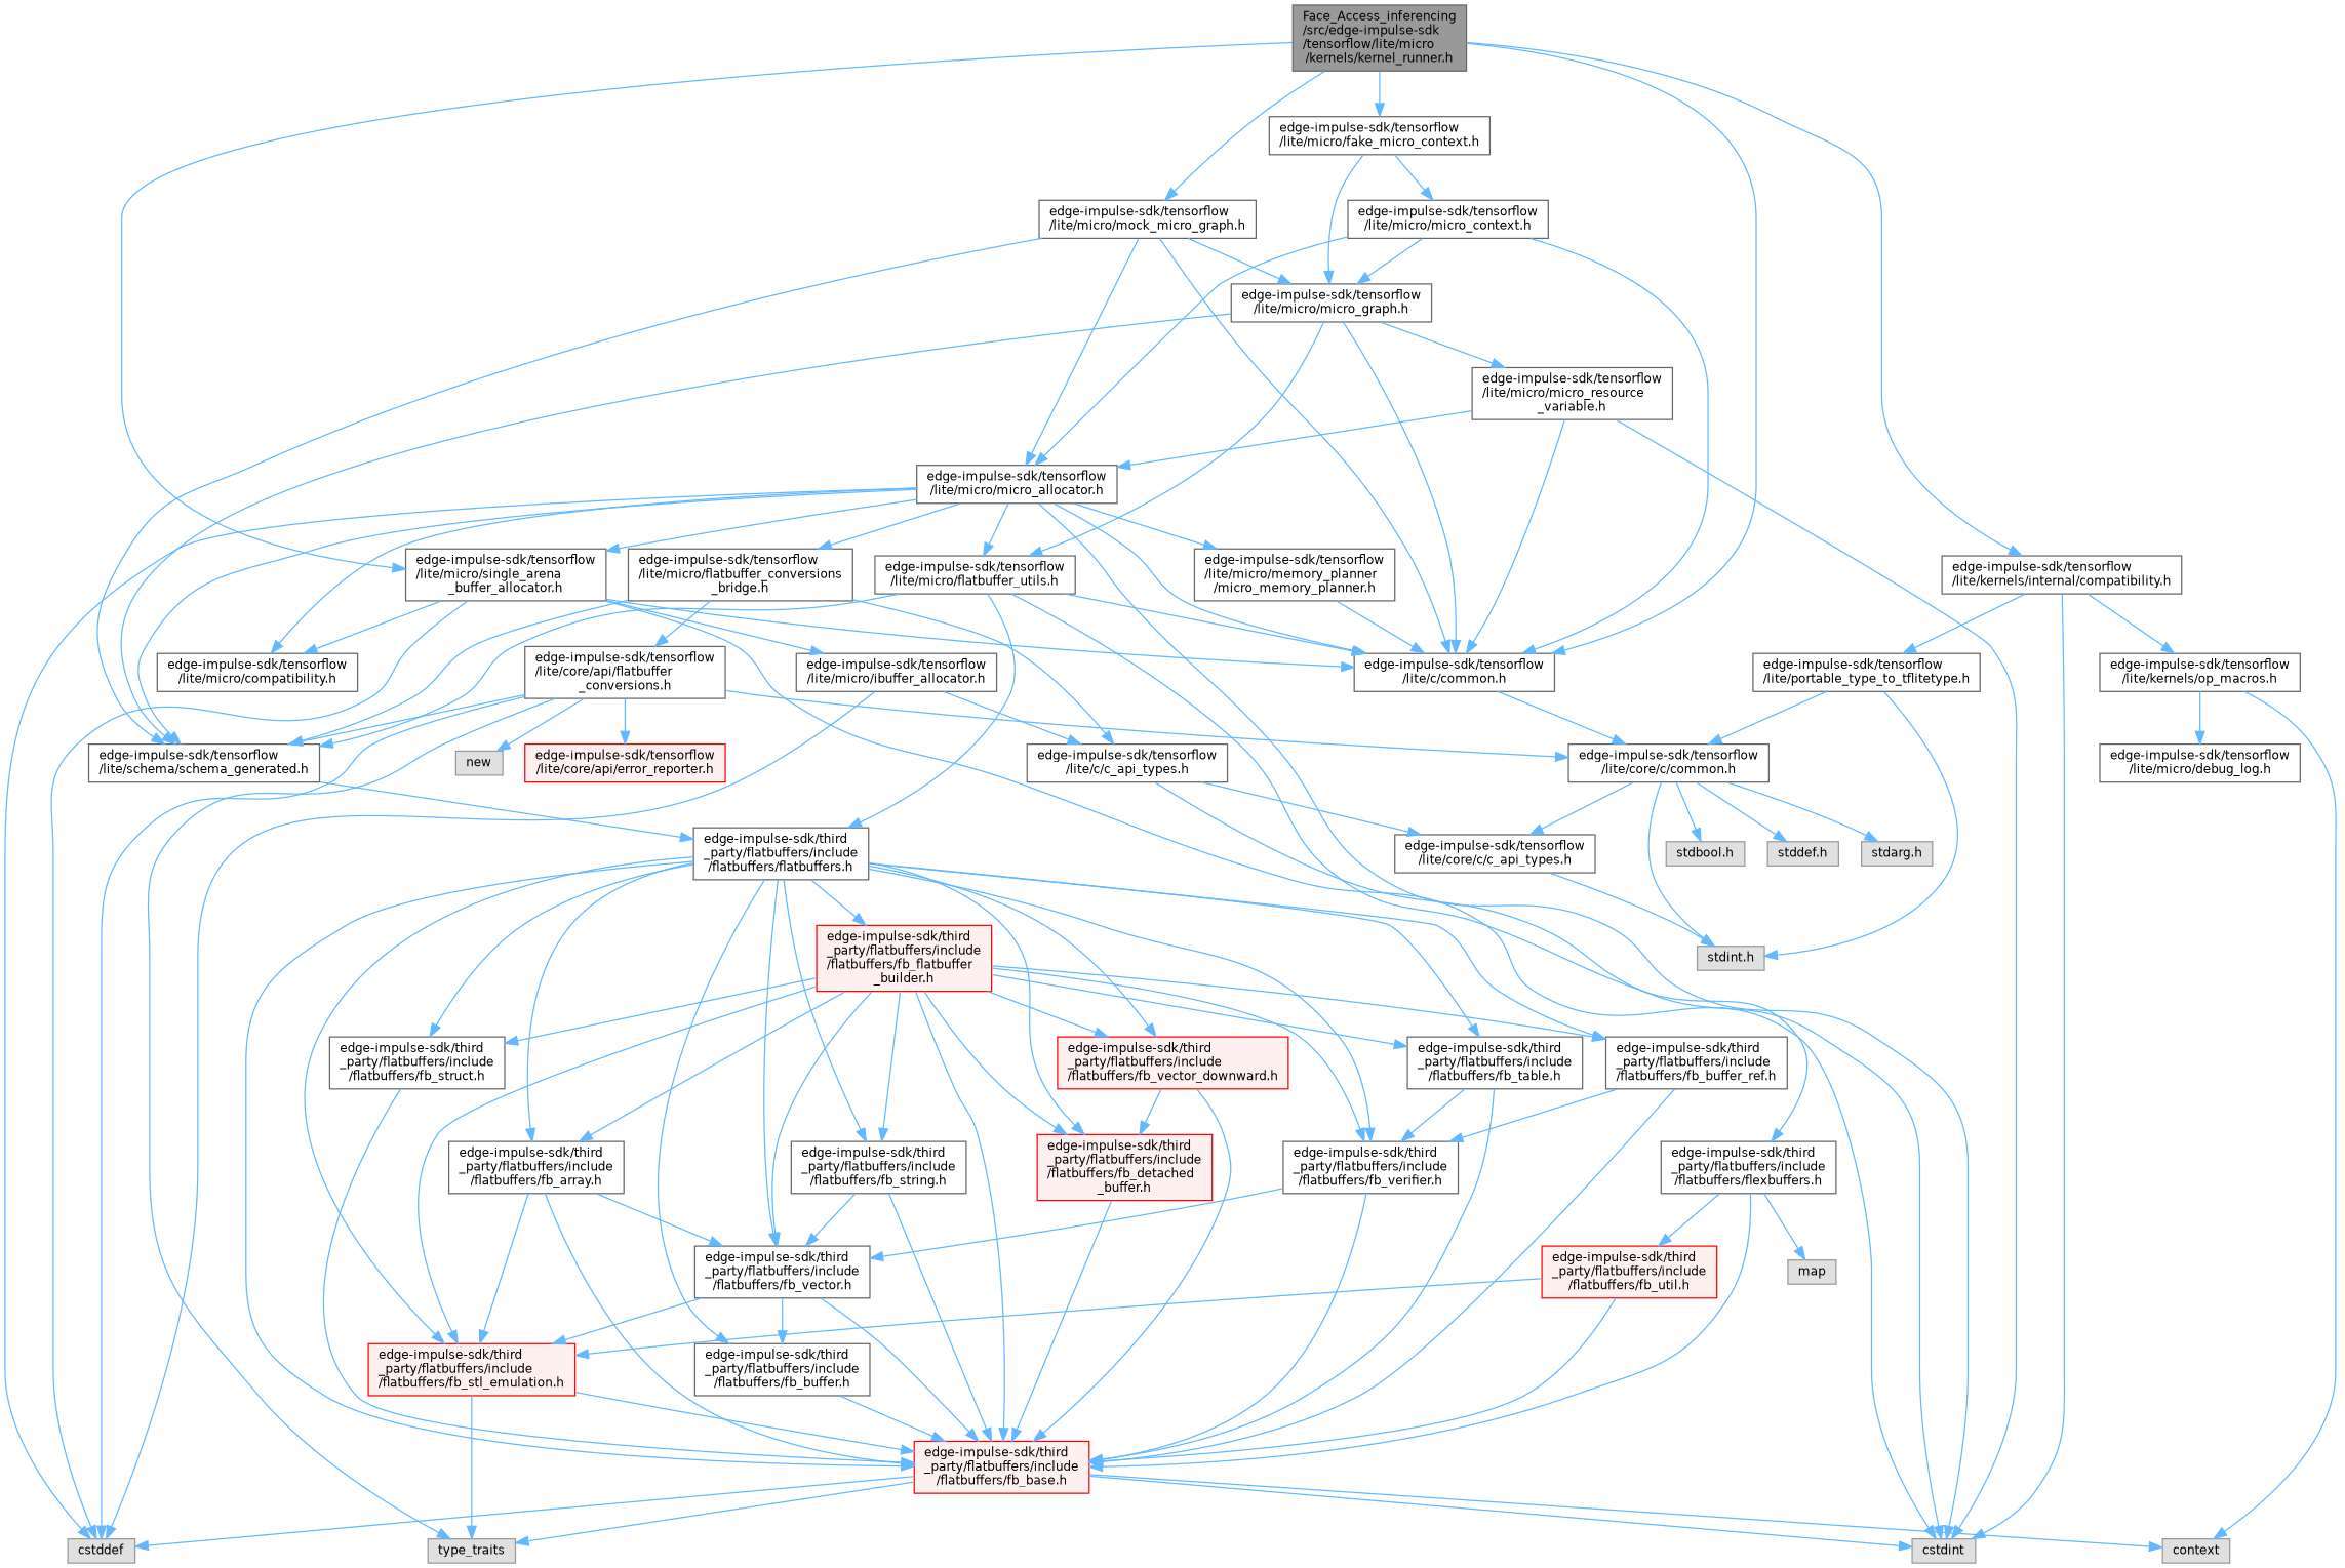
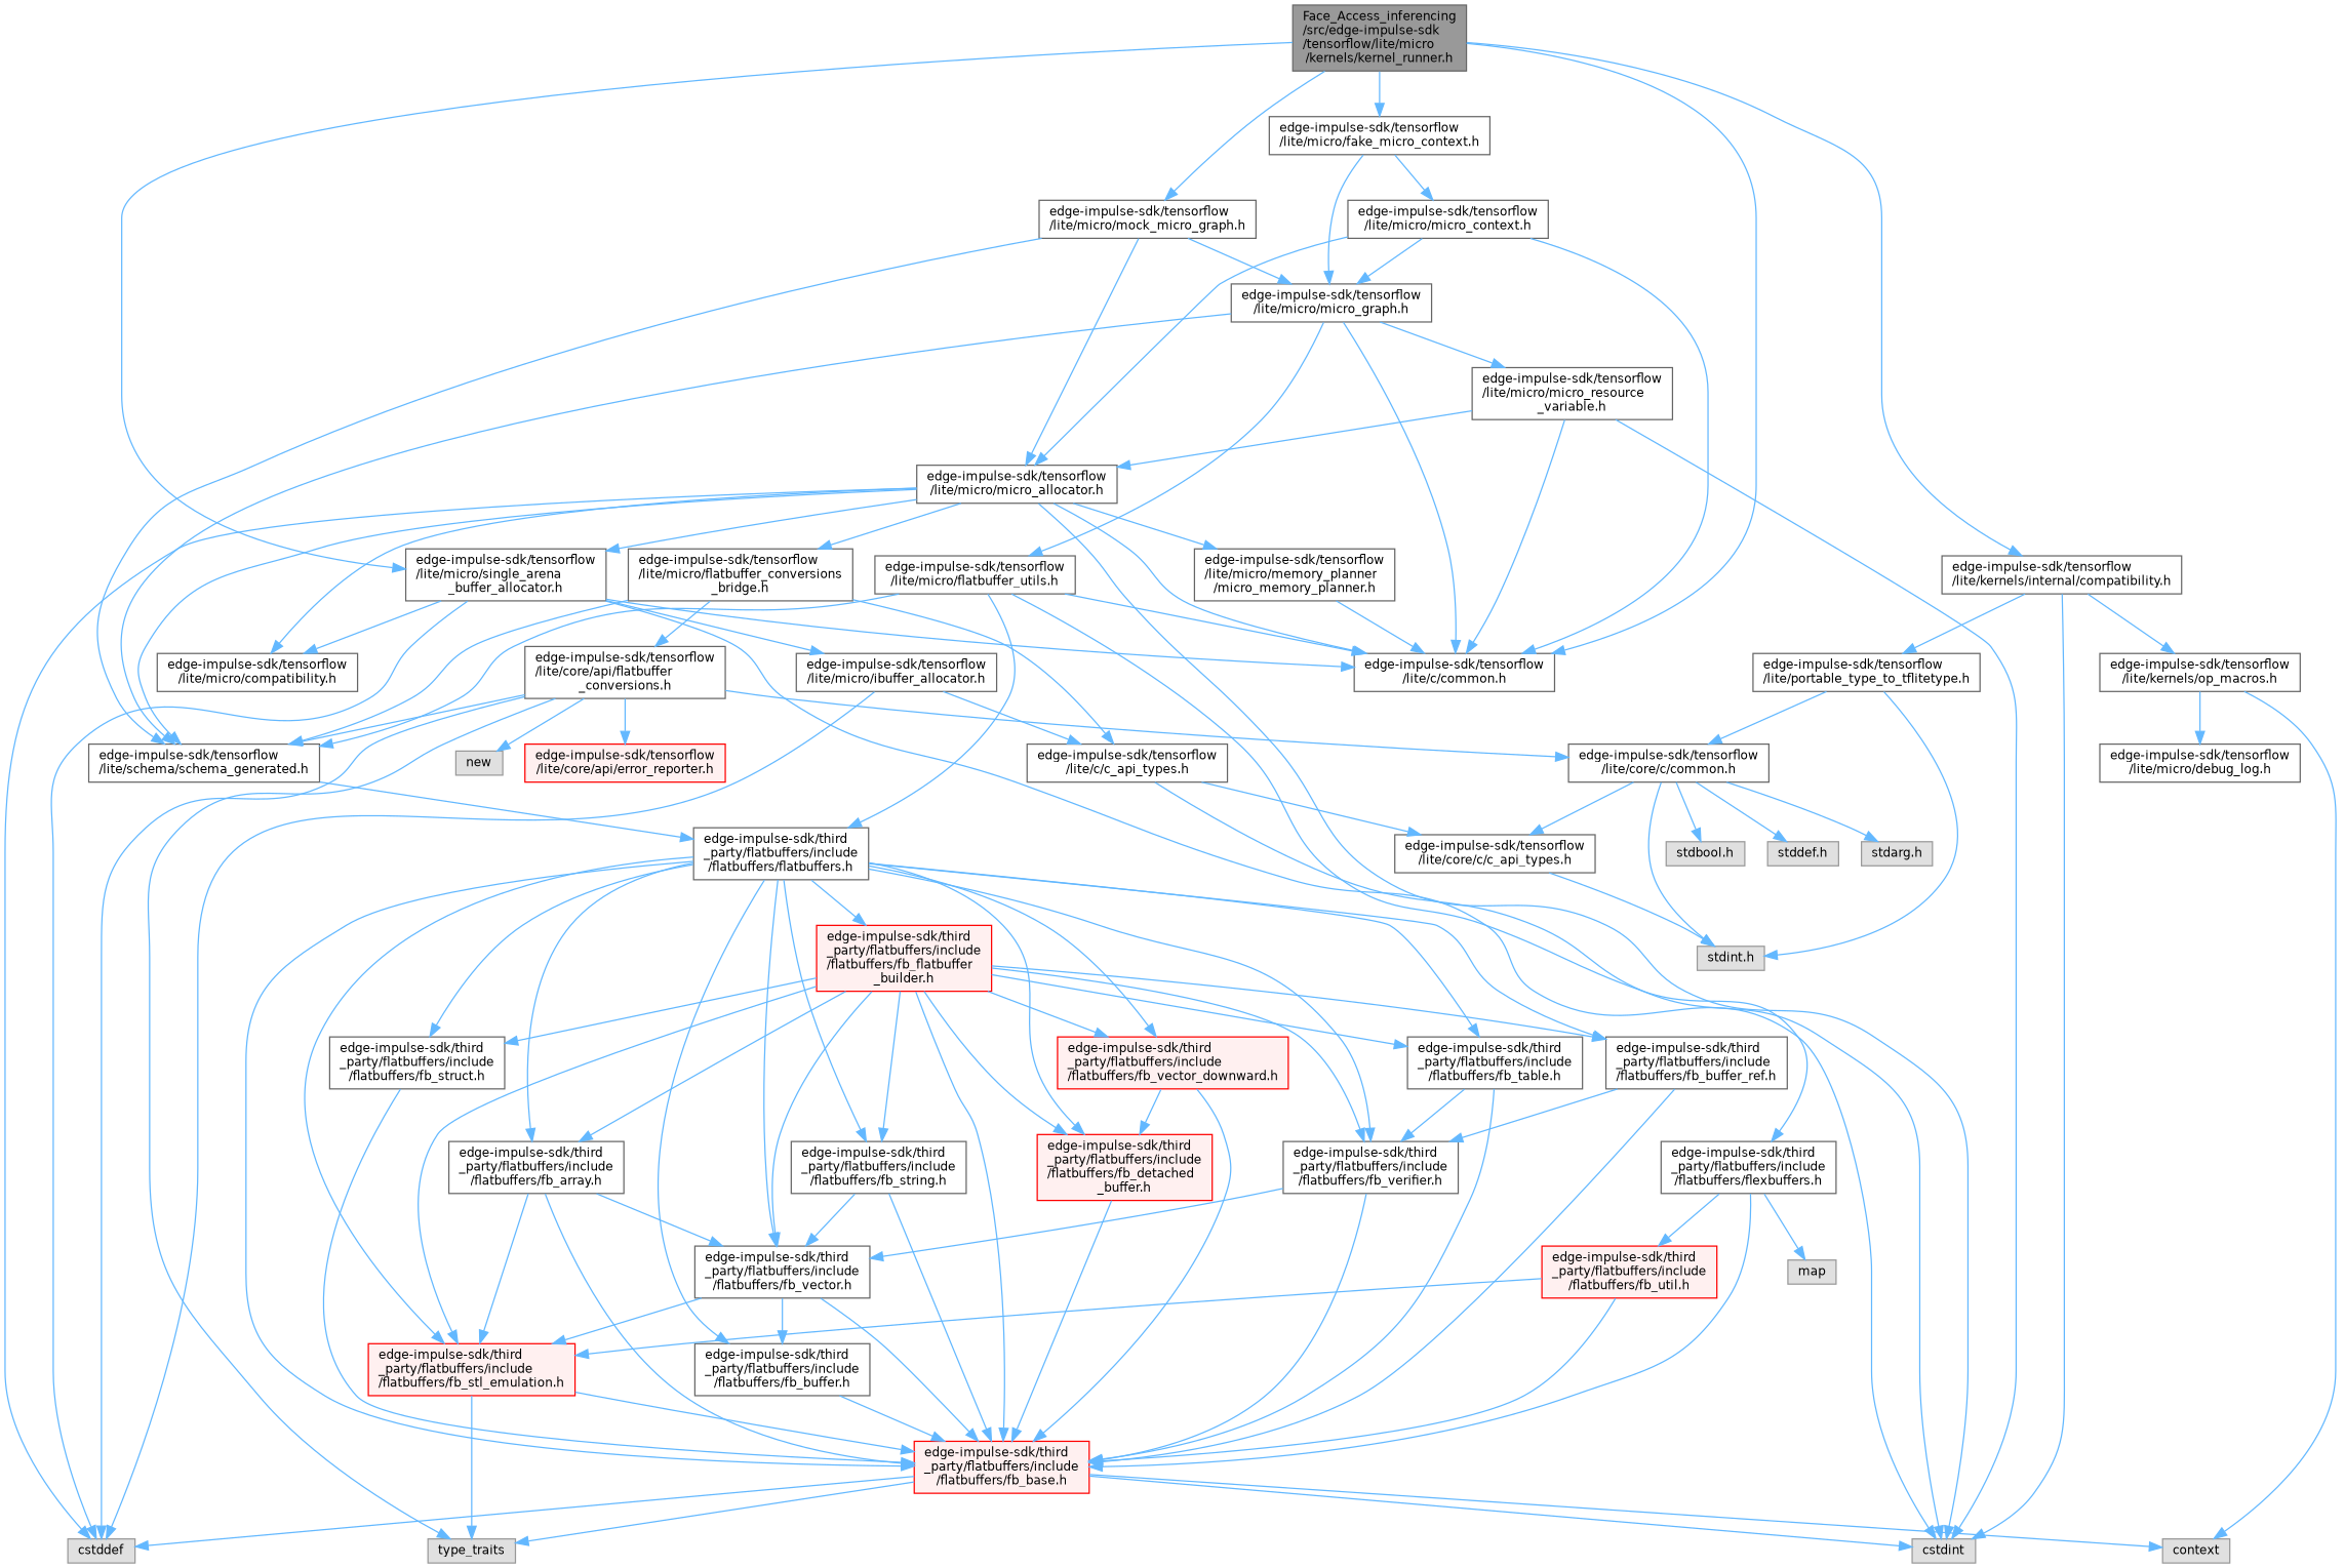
  digraph {
    node [color=grey40 fillcolor=white fontname=Helvetica fontsize=10 shape=box style=filled]
    edge [color=steelblue1 fontname=Helvetica fontsize=10 labelfontname=Helvetica labelfontsize=10 style=solid]
    n1 [color=gray40 fillcolor=grey60 fontcolor=black height=0.2 label="Face_Access_inferencing\l/src/edge-impulse-sdk\l/tensorflow/lite/micro\l/kernels/kernel_runner.h" width=0.4]
    n2 [height=0.2 label="edge-impulse-sdk/tensorflow\l/lite/c/common.h" width=0.4]
    n3 [height=0.2 label="edge-impulse-sdk/tensorflow\l/lite/kernels/internal/compatibility.h" width=0.4]
    n4 [height=0.2 label="edge-impulse-sdk/tensorflow\l/lite/micro/single_arena\l_buffer_allocator.h" width=0.4]
    n5 [height=0.2 label="edge-impulse-sdk/tensorflow\l/lite/micro/fake_micro_context.h" width=0.4]
    n6 [height=0.2 label="edge-impulse-sdk/tensorflow\l/lite/micro/mock_micro_graph.h" width=0.4]
    n7 [height=0.2 label="edge-impulse-sdk/tensorflow\l/lite/core/c/common.h" width=0.4]
    n8 [color=grey60 fillcolor="#E0E0E0" height=0.2 label=cstdint width=0.4]
    n9 [height=0.2 label="edge-impulse-sdk/tensorflow\l/lite/portable_type_to_tflitetype.h" width=0.4]
    n10 [height=0.2 label="edge-impulse-sdk/tensorflow\l/lite/kernels/op_macros.h" width=0.4]
    n11 [color=grey60 fillcolor="#E0E0E0" height=0.2 label=cstddef width=0.4]
    n12 [height=0.2 label="edge-impulse-sdk/tensorflow\l/lite/micro/ibuffer_allocator.h" width=0.4]
    n13 [height=0.2 label="edge-impulse-sdk/tensorflow\l/lite/micro/compatibility.h" width=0.4]
    n14 [height=0.2 label="edge-impulse-sdk/tensorflow\l/lite/micro/micro_context.h" width=0.4]
    n15 [height=0.2 label="edge-impulse-sdk/tensorflow\l/lite/micro/micro_graph.h" width=0.4]
    n16 [height=0.2 label="edge-impulse-sdk/tensorflow\l/lite/micro/micro_allocator.h" width=0.4]
    n17 [height=0.2 label="edge-impulse-sdk/tensorflow\l/lite/schema/schema_generated.h" width=0.4]
    n18 [color=grey60 fillcolor="#E0E0E0" height=0.2 label="stdarg.h" width=0.4]
    n19 [color=grey60 fillcolor="#E0E0E0" height=0.2 label="stdbool.h" width=0.4]
    n20 [color=grey60 fillcolor="#E0E0E0" height=0.2 label="stddef.h" width=0.4]
    n21 [color=grey60 fillcolor="#E0E0E0" height=0.2 label="stdint.h" width=0.4]
    n22 [height=0.2 label="edge-impulse-sdk/tensorflow\l/lite/core/c/c_api_types.h" width=0.4]
    n23 [height=0.2 label="edge-impulse-sdk/tensorflow\l/lite/micro/debug_log.h" width=0.4]
    n24 [color=grey60 fillcolor="#E0E0E0" height=0.2 label=context width=0.4]
    n25 [height=0.2 label="edge-impulse-sdk/tensorflow\l/lite/c/c_api_types.h" width=0.4]
    n26 [height=0.2 label="edge-impulse-sdk/tensorflow\l/lite/micro/flatbuffer_utils.h" width=0.4]
    n27 [height=0.2 label="edge-impulse-sdk/tensorflow\l/lite/micro/micro_resource\l_variable.h" width=0.4]
    n28 [height=0.2 label="edge-impulse-sdk/tensorflow\l/lite/micro/memory_planner\l/micro_memory_planner.h" width=0.4]
    n29 [height=0.2 label="edge-impulse-sdk/tensorflow\l/lite/micro/flatbuffer_conversions\l_bridge.h" width=0.4]
    n30 [height=0.2 label="edge-impulse-sdk/third\l_party/flatbuffers/include\l/flatbuffers/flatbuffers.h" width=0.4]
    n31 [height=0.2 label="edge-impulse-sdk/third\l_party/flatbuffers/include\l/flatbuffers/flexbuffers.h" width=0.4]
    n32 [height=0.2 label="edge-impulse-sdk/tensorflow\l/lite/core/api/flatbuffer\l_conversions.h" width=0.4]
    n33 [height=0.2 label="edge-impulse-sdk/third\l_party/flatbuffers/include\l/flatbuffers/fb_array.h" width=0.4]
    n34 [color=red fillcolor="#FFF0F0" height=0.2 label="edge-impulse-sdk/third\l_party/flatbuffers/include\l/flatbuffers/fb_base.h" width=0.4]
    n35 [color=red fillcolor="#FFF0F0" height=0.2 label="edge-impulse-sdk/third\l_party/flatbuffers/include\l/flatbuffers/fb_stl_emulation.h" width=0.4]
    n36 [height=0.2 label="edge-impulse-sdk/third\l_party/flatbuffers/include\l/flatbuffers/fb_vector.h" width=0.4]
    n37 [height=0.2 label="edge-impulse-sdk/third\l_party/flatbuffers/include\l/flatbuffers/fb_buffer.h" width=0.4]
    n38 [height=0.2 label="edge-impulse-sdk/third\l_party/flatbuffers/include\l/flatbuffers/fb_buffer_ref.h" width=0.4]
    n39 [height=0.2 label="edge-impulse-sdk/third\l_party/flatbuffers/include\l/flatbuffers/fb_verifier.h" width=0.4]
    n40 [color=red fillcolor="#FFF0F0" height=0.2 label="edge-impulse-sdk/third\l_party/flatbuffers/include\l/flatbuffers/fb_detached\l_buffer.h" width=0.4]
    n41 [color=red fillcolor="#FFF0F0" height=0.2 label="edge-impulse-sdk/third\l_party/flatbuffers/include\l/flatbuffers/fb_flatbuffer\l_builder.h" width=0.4]
    n42 [height=0.2 label="edge-impulse-sdk/third\l_party/flatbuffers/include\l/flatbuffers/fb_string.h" width=0.4]
    n43 [height=0.2 label="edge-impulse-sdk/third\l_party/flatbuffers/include\l/flatbuffers/fb_struct.h" width=0.4]
    n44 [height=0.2 label="edge-impulse-sdk/third\l_party/flatbuffers/include\l/flatbuffers/fb_table.h" width=0.4]
    n45 [color=red fillcolor="#FFF0F0" height=0.2 label="edge-impulse-sdk/third\l_party/flatbuffers/include\l/flatbuffers/fb_vector_downward.h" width=0.4]
    n46 [color=grey60 fillcolor="#E0E0E0" height=0.2 label=map width=0.4]
    n47 [color=red fillcolor="#FFF0F0" height=0.2 label="edge-impulse-sdk/third\l_party/flatbuffers/include\l/flatbuffers/fb_util.h" width=0.4]
    n48 [color=grey60 fillcolor="#E0E0E0" height=0.2 label=type_traits width=0.4]
    n49 [color=grey60 fillcolor="#E0E0E0" height=0.2 label=new width=0.4]
    n50 [color=red fillcolor="#FFF0F0" height=0.2 label="edge-impulse-sdk/tensorflow\l/lite/core/api/error_reporter.h" width=0.4]
    n1 -> n2
    n1 -> n3
    n1 -> n4
    n1 -> n5
    n1 -> n6
-   n2 -> n7
    n3 -> n8
    n3 -> n9
    n3 -> n10
    n4 -> n2
    n4 -> n8
    n4 -> n11
    n4 -> n12
    n4 -> n13
    n5 -> n14
    n5 -> n15
-   n6 -> n2
    n6 -> n15
    n6 -> n16
    n6 -> n17
    n7 -> n18
    n7 -> n19
    n7 -> n20
    n7 -> n21
    n7 -> n22
    n9 -> n7
    n9 -> n21
    n10 -> n23
    n10 -> n24
    n12 -> n11
    n12 -> n25
    n14 -> n2
    n14 -> n15
    n14 -> n16
    n15 -> n2
    n15 -> n17
    n15 -> n26
    n15 -> n27
    n16 -> n2
    n16 -> n4
    n16 -> n8
    n16 -> n11
    n16 -> n13
    n16 -> n17
-   n16 -> n26
    n16 -> n28
    n16 -> n29
    n17 -> n30
    n22 -> n21
    n25 -> n8
    n25 -> n22
    n26 -> n2
    n26 -> n17
    n26 -> n30
    n26 -> n31
    n27 -> n2
    n27 -> n8
    n27 -> n16
    n28 -> n2
    n29 -> n17
    n29 -> n25
    n29 -> n32
    n30 -> n33
    n30 -> n34
    n30 -> n35
    n30 -> n36
    n30 -> n37
    n30 -> n38
    n30 -> n39
    n30 -> n40
    n30 -> n41
    n30 -> n42
    n30 -> n43
    n30 -> n44
    n30 -> n45
    n31 -> n34
    n31 -> n46
    n31 -> n47
    n32 -> n7
    n32 -> n11
    n32 -> n17
    n32 -> n48
    n32 -> n49
    n32 -> n50
    n33 -> n34
    n33 -> n35
    n33 -> n36
    n34 -> n8
    n34 -> n11
    n34 -> n24
    n34 -> n48
    n35 -> n34
    n35 -> n48
    n36 -> n34
    n36 -> n35
    n36 -> n37
    n37 -> n34
    n38 -> n34
    n38 -> n39
    n39 -> n34
    n39 -> n36
    n40 -> n34
    n41 -> n33
    n41 -> n34
    n41 -> n35
    n41 -> n36
    n41 -> n38
    n41 -> n39
    n41 -> n40
    n41 -> n42
    n41 -> n43
    n41 -> n44
    n41 -> n45
    n42 -> n34
    n42 -> n36
    n43 -> n34
    n44 -> n34
    n44 -> n39
    n45 -> n34
    n45 -> n40
    n47 -> n34
    n47 -> n35
  }
